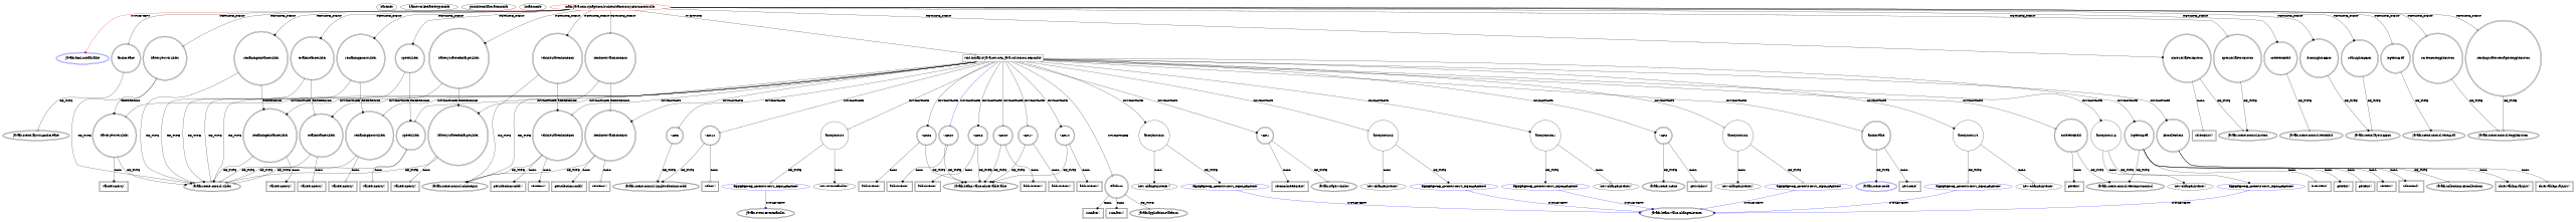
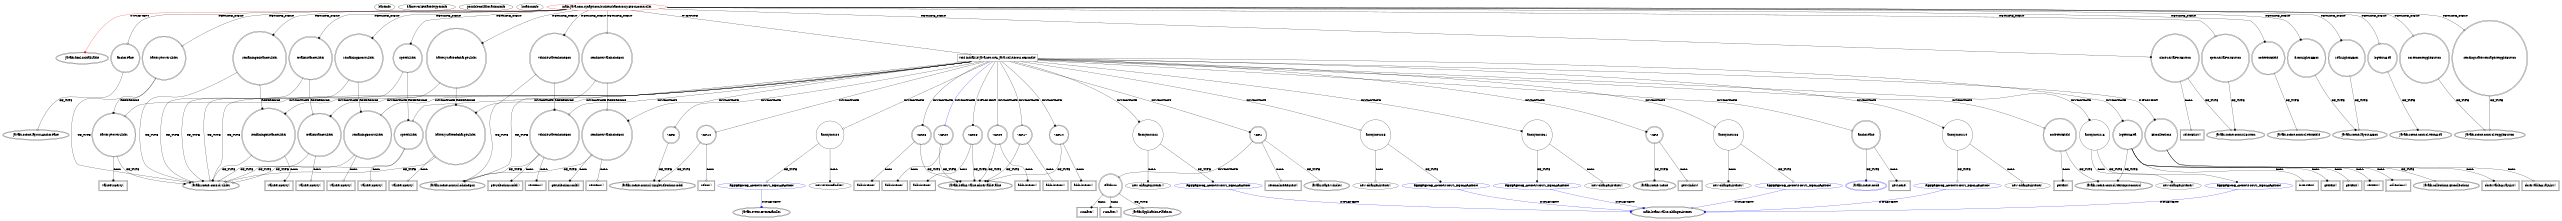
  digraph {
    node [isFrameworkType=true vertexType=INSIDE_CALL peripheries=2 shape=circle]
    edge [arrowhead=box]
    baseInfo [category=extension_graph graphId=3534 isAnonymous=false possibleRelation=true isFrameworkType="" vertexType="" peripheries="" shape=""]
    frameworkRelatedTypesInfo [0="javafx.fxml.Initializable" isFrameworkType="" vertexType="" peripheries="" shape=""]
    possibleCollaborationsInfo [0="3534~OVERRIDING_METHOD_DECLARATION-INSTANTIATION-~javafx.fxml.Initializable ~javafx.beans.value.ChangeListener ~false~true" 1="3534~OVERRIDING_METHOD_DECLARATION-INSTANTIATION-~javafx.fxml.Initializable ~javafx.event.EventHandler ~false~true" isFrameworkType="" vertexType="" peripheries="" shape=""]
    locationInfo [contextSignature=FXMLController filePath="/markosankovic-CP1401901_BUCKeUSBAccessory/CP1401901_BUCKeUSBAccessory-master/src/main/java/com/synapticon/buckeusbaccessory/FXMLController.java" graphId=3534 projectName="markosankovic-CP1401901_BUCKeUSBAccessory" isFrameworkType="" vertexType="" peripheries="" shape=""]
    n5 [color=red isFrameworkType=false label="main.java.com.synapticon.buckeusbaccessory.FXMLController" vertexType=ROOT_CLIENT_CLASS_DECLARATION peripheries="" shape=""]
-   n6 [label="javafx.fxml.Initializable" vertexType=FRAMEWORK_INTERFACE_TYPE color=blue shape=""]
+   n6 [label="javafx.fxml.Initializable" vertexType=FRAMEWORK_INTERFACE_TYPE shape=""]
    n7 [label=anchorPane vertexType=FIELD_DECLARATION]
    n8 [label=batteryPowerSlider vertexType=FIELD_DECLARATION]
    n9 [label=batteryStateOfChargeSlider vertexType=FIELD_DECLARATION]
    n10 [label=closeSerialPortButton vertexType=FIELD_DECLARATION]
    n11 [label=codeTextField vertexType=FIELD_DECLARATION]
    n12 [label=frontLightsHBox vertexType=FIELD_DECLARATION]
    n13 [label=logTextArea vertexType=FIELD_DECLARATION]
    n14 [label=openSerialPortButton vertexType=FIELD_DECLARATION]
    n15 [label=rearLightsHBox vertexType=FIELD_DECLARATION]
    n16 [label=remainingBoostSlider vertexType=FIELD_DECLARATION]
    n17 [label=remainingDistanceSlider vertexType=FIELD_DECLARATION]
    n18 [label=screenOnToggleButton vertexType=FIELD_DECLARATION]
    n19 [label=sendIntervalChoiceBox vertexType=FIELD_DECLARATION]
    n20 [label=sendingStateMessagesToggleButton vertexType=FIELD_DECLARATION]
    n21 [label=speedSlider vertexType=FIELD_DECLARATION]
    n22 [label=totalDistanceSlider vertexType=FIELD_DECLARATION]
    n23 [label=vehicleStateChoiceBox vertexType=FIELD_DECLARATION]
    n24 [isFrameworkType=false label="void initialize(java.net.URL,java.util.ResourceBundle)" shape=box vertexType=OVERRIDING_METHOD_DECLARATION peripheries=""]
    n25 [label="javafx.scene.layout.AnchorPane" vertexType=FRAMEWORK_CLASS_TYPE shape=""]
    n26 [label="javafx.scene.control.Slider" vertexType=FRAMEWORK_CLASS_TYPE shape=""]
    n27 [label=batteryPowerSlider vertexType=VARIABLE_EXPRESION]
    n28 [label=batteryStateOfChargeSlider vertexType=VARIABLE_EXPRESION]
    n29 [label="javafx.scene.control.Button" vertexType=FRAMEWORK_CLASS_TYPE shape=""]
    n30 [label="selectFirst()" shape=box]
    n31 [label="javafx.scene.control.TextField" vertexType=FRAMEWORK_CLASS_TYPE shape=""]
    n32 [label="javafx.scene.layout.HBox" vertexType=FRAMEWORK_CLASS_TYPE shape=""]
    n33 [label="javafx.scene.control.TextArea" vertexType=FRAMEWORK_CLASS_TYPE shape=""]
    n34 [label=remainingBoostSlider vertexType=VARIABLE_EXPRESION]
    n35 [label=remainingDistanceSlider vertexType=VARIABLE_EXPRESION]
    n36 [label="javafx.scene.control.ToggleButton" vertexType=FRAMEWORK_CLASS_TYPE shape=""]
    n37 [label="javafx.scene.control.ChoiceBox" vertexType=FRAMEWORK_CLASS_TYPE shape=""]
    n38 [label=sendIntervalChoiceBox vertexType=VARIABLE_EXPRESION]
    n39 [label=speedSlider vertexType=VARIABLE_EXPRESION]
    n40 [label=totalDistanceSlider vertexType=VARIABLE_EXPRESION]
    n41 [label=vehicleStateChoiceBox vertexType=VARIABLE_EXPRESION]
    n42 [label=Platform vertexType=VARIABLE_EXPRESION]
    n43 [label=VAR1 vertexType=VARIABLE_EXPRESION]
    n44 [label=VAR2 vertexType=VARIABLE_EXPRESION]
    n45 [label=anchorPane vertexType=VARIABLE_EXPRESION]
    n46 [isFrameworkType=false label=anonymous4 vertexType=VARIABLE_EXPRESION peripheries=""]
    n47 [label=codeTextField vertexType=VARIABLE_EXPRESION]
    n48 [label=FXCollections vertexType=VARIABLE_EXPRESION]
    n49 [label=VAR8 vertexType=VARIABLE_EXPRESION]
    n50 [label=VAR12 vertexType=VARIABLE_EXPRESION]
    n51 [label=VAR14 vertexType=VARIABLE_EXPRESION]
    n52 [isFrameworkType=false label=anonymous16 vertexType=VARIABLE_EXPRESION peripheries=""]
    n53 [label=VAR17 vertexType=VARIABLE_EXPRESION]
    n54 [isFrameworkType=false label=anonymous19 vertexType=VARIABLE_EXPRESION peripheries=""]
    n55 [label=VAR20 vertexType=VARIABLE_EXPRESION]
    n56 [isFrameworkType=false label=anonymous22 vertexType=VARIABLE_EXPRESION peripheries=""]
    n57 [label=VAR23 vertexType=VARIABLE_EXPRESION]
    n58 [isFrameworkType=false label=anonymous25 vertexType=VARIABLE_EXPRESION peripheries=""]
    n59 [label=VAR26 vertexType=VARIABLE_EXPRESION]
    n60 [isFrameworkType=false label=anonymous28 vertexType=VARIABLE_EXPRESION peripheries=""]
    n61 [label=VAR29 vertexType=VARIABLE_EXPRESION]
    n62 [isFrameworkType=false label=anonymous31 vertexType=VARIABLE_EXPRESION peripheries=""]
    n63 [label=logTextArea vertexType=VARIABLE_EXPRESION]
    n64 [label="valueProperty()" shape=box]
    n65 [label="valueProperty()" shape=box]
    n66 [label="valueProperty()" shape=box]
    n67 [label="valueProperty()" shape=box]
    n68 [label="setItems()" shape=box]
    n69 [label="getSelectionModel()" shape=box]
    n70 [label="valueProperty()" shape=box]
    n71 [label="valueProperty()" shape=box]
    n72 [label="setItems()" shape=box]
    n73 [label="getSelectionModel()" shape=box]
    n74 [label="javafx.application.Platform" vertexType=FRAMEWORK_CLASS_TYPE shape=""]
    n75 [label="runLater()" shape=box]
    n76 [label="runLater()" shape=box]
    n77 [label="javafx.stage.Window" vertexType=FRAMEWORK_CLASS_TYPE shape=""]
    n78 [label="setOnCloseRequest()" shape=box]
    n79 [label="javafx.scene.Scene" vertexType=FRAMEWORK_CLASS_TYPE shape=""]
    n80 [label="getWindow()" shape=box]
    n81 [color=blue label="javafx.scene.Node" vertexType=FRAMEWORK_CLASS_TYPE shape=""]
    n82 [label="getScene()" shape=box]
    n83 [color=blue isFrameworkType=false label=REFERENCE_ANONYMOUS_DECLARATION vertexType=REFERENCE_ANONYMOUS_DECLARATION peripheries="" shape=""]
    n84 [isFrameworkType=false label="new EventHandler()" vertexType=CONSTRUCTOR_CALL peripheries="" shape=""]
    n85 [label="javafx.scene.control.TextInputControl" vertexType=FRAMEWORK_CLASS_TYPE shape=""]
    n86 [label="getText()" shape=box]
    n87 [label="javafx.collections.FXCollections" vertexType=FRAMEWORK_CLASS_TYPE shape=""]
    n88 [label="observableArrayList()" shape=box]
    n89 [label="observableArrayList()" shape=box]
    n90 [label="javafx.scene.control.SingleSelectionModel" vertexType=FRAMEWORK_CLASS_TYPE shape=""]
    n91 [label="select()" shape=box]
    n92 [label="javafx.beans.value.ObservableValue" vertexType=FRAMEWORK_INTERFACE_TYPE shape=""]
    n93 [label="addListener()" shape=box]
    n94 [color=blue isFrameworkType=false label=REFERENCE_ANONYMOUS_DECLARATION vertexType=REFERENCE_ANONYMOUS_DECLARATION peripheries="" shape=""]
    n95 [isFrameworkType=false label="new ChangeListener()" vertexType=CONSTRUCTOR_CALL peripheries="" shape=""]
    n96 [label="addListener()" shape=box]
    n97 [color=blue isFrameworkType=false label=REFERENCE_ANONYMOUS_DECLARATION vertexType=REFERENCE_ANONYMOUS_DECLARATION peripheries="" shape=""]
    n98 [isFrameworkType=false label="new ChangeListener()" vertexType=CONSTRUCTOR_CALL peripheries="" shape=""]
    n99 [label="addListener()" shape=box]
    n100 [color=blue isFrameworkType=false label=REFERENCE_ANONYMOUS_DECLARATION vertexType=REFERENCE_ANONYMOUS_DECLARATION peripheries="" shape=""]
    n101 [isFrameworkType=false label="new ChangeListener()" vertexType=CONSTRUCTOR_CALL peripheries="" shape=""]
    n102 [label="addListener()" shape=box]
    n103 [color=blue isFrameworkType=false label=REFERENCE_ANONYMOUS_DECLARATION vertexType=REFERENCE_ANONYMOUS_DECLARATION peripheries="" shape=""]
    n104 [isFrameworkType=false label="new ChangeListener()" vertexType=CONSTRUCTOR_CALL peripheries="" shape=""]
    n105 [label="addListener()" shape=box]
    n106 [color=blue isFrameworkType=false label=REFERENCE_ANONYMOUS_DECLARATION vertexType=REFERENCE_ANONYMOUS_DECLARATION peripheries="" shape=""]
    n107 [isFrameworkType=false label="new ChangeListener()" vertexType=CONSTRUCTOR_CALL peripheries="" shape=""]
    n108 [label="addListener()" shape=box]
    n109 [color=blue isFrameworkType=false label=REFERENCE_ANONYMOUS_DECLARATION vertexType=REFERENCE_ANONYMOUS_DECLARATION peripheries="" shape=""]
    n110 [isFrameworkType=false label="new ChangeListener()" vertexType=CONSTRUCTOR_CALL peripheries="" shape=""]
    n111 [label="getText()" shape=box]
    n112 [label="setText()" shape=box]
-   n113 [label="selectEnd()" shape=box]
+   n113 [label="collections()" shape=box]
    n114 [label="insertText()" shape=box]
    n115 [label="getText()" shape=box]
    n116 [label="javafx.event.EventHandler" vertexType=FRAMEWORK_INTERFACE_TYPE shape=""]
-   n117 [label="javafx.beans.value.ChangeListener" vertexType=FRAMEWORK_INTERFACE_TYPE shape=""]
+   n117 [label="main.beans.value.ChangeListener" vertexType=FRAMEWORK_INTERFACE_TYPE shape=""]
    n5 -> n6 [color=red label=IMPLEMENT]
    n5 -> n7 [arrowhead=odot label=DECLARE_FIELD]
    n5 -> n8 [arrowhead=odot label=DECLARE_FIELD]
    n5 -> n9 [label=DECLARE_FIELD]
    n5 -> n10 [label=DECLARE_FIELD]
    n5 -> n11 [label=DECLARE_FIELD]
    n5 -> n12 [label=DECLARE_FIELD]
    n5 -> n13 [arrowhead=odot label=DECLARE_FIELD]
    n5 -> n14 [arrowhead=odot label=DECLARE_FIELD]
    n5 -> n15 [label=DECLARE_FIELD]
    n5 -> n16 [label=DECLARE_FIELD]
    n5 -> n17 [label=DECLARE_FIELD]
    n5 -> n18 [arrowhead=odot label=DECLARE_FIELD]
    n5 -> n19 [arrowhead=odot label=DECLARE_FIELD]
    n5 -> n20 [arrowhead=odot label=DECLARE_FIELD]
    n5 -> n21 [label=DECLARE_FIELD]
    n5 -> n22 [label=DECLARE_FIELD]
    n5 -> n23 [label=DECLARE_FIELD]
    n5 -> n24 [arrowhead=odot label=OVERRIDE]
    n7 -> n25 [arrowhead=odot label=OF_TYPE]
    n8 -> n26 [label=OF_TYPE]
    n8 -> n27 [label=REFERENCE]
    n9 -> n26 [arrowhead=odot label=OF_TYPE]
    n9 -> n28 [label=REFERENCE]
    n10 -> n29 [arrowhead=odot label=OF_TYPE]
    n10 -> n30 [arrowhead=odot label=CALL]
    n11 -> n31 [arrowhead=odot label=OF_TYPE]
    n12 -> n32 [label=OF_TYPE]
    n13 -> n33 [label=OF_TYPE]
    n14 -> n29 [label=OF_TYPE]
    n15 -> n32 [arrowhead=odot label=OF_TYPE]
    n16 -> n26 [label=OF_TYPE]
    n16 -> n34 [label=REFERENCE]
    n17 -> n26 [arrowhead=odot label=OF_TYPE]
    n17 -> n35 [label=REFERENCE]
    n18 -> n36 [arrowhead=odot label=OF_TYPE]
    n19 -> n37 [arrowhead=odot label=OF_TYPE]
    n19 -> n38 [arrowhead=odot label=REFERENCE]
    n20 -> n36 [arrowhead=odot label=OF_TYPE]
    n21 -> n26 [arrowhead=odot label=OF_TYPE]
    n21 -> n39 [label=REFERENCE]
    n22 -> n26 [arrowhead=odot label=OF_TYPE]
    n22 -> n40 [arrowhead=odot label=REFERENCE]
    n23 -> n37 [label=OF_TYPE]
    n23 -> n41 [label=REFERENCE]
    n24 -> n27 [arrowhead=odot label=INSTANTIATE]
    n24 -> n28 [label=INSTANTIATE]
    n24 -> n34 [arrowhead=odot label=INSTANTIATE]
    n24 -> n35 [label=INSTANTIATE]
    n24 -> n38 [label=INSTANTIATE]
    n24 -> n39 [arrowhead=odot label=INSTANTIATE]
    n24 -> n40 [label=INSTANTIATE]
    n24 -> n41 [arrowhead=odot label=INSTANTIATE]
-   n24 -> n42 [arrowhead=odot label=INSTANTIATE]
+   n43 -> n42 [arrowhead=odot label=INSTANTIATE]
    n24 -> n43 [label=INSTANTIATE]
    n24 -> n44 [label=INSTANTIATE]
    n24 -> n45 [arrowhead=odot label=INSTANTIATE]
    n24 -> n46 [arrowhead=odot label=INSTANTIATE]
    n24 -> n47 [arrowhead=odot label=INSTANTIATE]
-   n24 -> n48 [label=INSTANTIATE]
+   n24 -> n48 [label=IMPLEMENT]
    n24 -> n49 [arrowhead=odot label=INSTANTIATE]
    n24 -> n50 [arrowhead=odot label=INSTANTIATE]
    n24 -> n51 [label=INSTANTIATE]
    n24 -> n52 [label=INSTANTIATE]
    n24 -> n53 [arrowhead=odot label=INSTANTIATE]
    n24 -> n54 [label=INSTANTIATE]
    n24 -> n55 [arrowhead=odot color=blue label=INSTANTIATE]
    n24 -> n56 [label=INSTANTIATE]
-   n24 -> n57 [label=INSTANTIATE]
+   n24 -> n57 [label=IMPLEMENT]
    n24 -> n58 [arrowhead=odot label=INSTANTIATE]
    n24 -> n59 [label=INSTANTIATE]
    n24 -> n60 [arrowhead=odot label=INSTANTIATE]
    n24 -> n61 [arrowhead=odot label=INSTANTIATE]
    n24 -> n62 [label=INSTANTIATE]
    n24 -> n63 [label=INSTANTIATE]
    n27 -> n26 [label=OF_TYPE]
    n27 -> n64 [label=CALL]
    n28 -> n26 [arrowhead=odot label=OF_TYPE]
    n28 -> n65 [arrowhead=odot label=CALL]
    n34 -> n26 [arrowhead=odot label=OF_TYPE]
    n34 -> n66 [arrowhead=odot label=CALL]
    n35 -> n26 [label=OF_TYPE]
    n35 -> n67 [label=CALL]
    n38 -> n37 [arrowhead=odot label=OF_TYPE]
    n38 -> n68 [arrowhead=odot label=CALL]
    n38 -> n69 [label=CALL]
    n39 -> n26 [arrowhead=odot label=OF_TYPE]
    n39 -> n70 [arrowhead=odot label=CALL]
    n40 -> n26 [arrowhead=odot label=OF_TYPE]
    n40 -> n71 [arrowhead=odot label=CALL]
    n41 -> n37 [arrowhead=odot label=OF_TYPE]
    n41 -> n72 [label=CALL]
    n41 -> n73 [label=CALL]
    n42 -> n74 [arrowhead=odot label=OF_TYPE]
    n42 -> n75 [label=CALL]
    n42 -> n76 [label=CALL]
    n43 -> n77 [arrowhead=odot label=OF_TYPE]
-   n43 -> n78 [label=CALL]
+   n43 -> n78 [arrowhead=odot label=CALL]
    n44 -> n79 [label=OF_TYPE]
    n44 -> n80 [arrowhead=odot label=CALL]
    n45 -> n81 [label=OF_TYPE]
    n45 -> n82 [label=CALL]
    n46 -> n83 [arrowhead=odot label=OF_TYPE]
    n46 -> n84 [label=CALL]
    n47 -> n85 [label=OF_TYPE]
    n47 -> n86 [label=CALL]
    n48 -> n87 [arrowhead=odot label=OF_TYPE]
    n48 -> n88 [label=CALL]
    n48 -> n89 [arrowhead=odot label=CALL]
    n49 -> n90 [label=OF_TYPE]
    n50 -> n90 [label=OF_TYPE]
    n50 -> n91 [arrowhead=odot label=CALL]
    n51 -> n92 [label=OF_TYPE]
    n51 -> n93 [label=CALL]
    n52 -> n94 [label=OF_TYPE]
    n52 -> n95 [label=CALL]
    n53 -> n92 [label=OF_TYPE]
    n53 -> n96 [arrowhead=odot label=CALL]
    n54 -> n97 [arrowhead=odot label=OF_TYPE]
    n54 -> n98 [arrowhead=odot label=CALL]
    n55 -> n92 [label=OF_TYPE]
    n55 -> n99 [label=CALL]
    n56 -> n100 [label=OF_TYPE]
    n56 -> n101 [label=CALL]
    n57 -> n92 [label=OF_TYPE]
    n57 -> n102 [label=CALL]
    n58 -> n103 [label=OF_TYPE]
    n58 -> n104 [arrowhead=odot label=CALL]
    n59 -> n92 [label=OF_TYPE]
    n59 -> n105 [label=CALL]
    n60 -> n106 [arrowhead=odot label=OF_TYPE]
    n60 -> n107 [label=CALL]
    n61 -> n92 [label=OF_TYPE]
    n61 -> n108 [label=CALL]
    n62 -> n109 [label=OF_TYPE]
    n62 -> n110 [arrowhead=odot label=CALL]
    n63 -> n85 [label=OF_TYPE]
    n63 -> n111 [arrowhead=odot label=CALL]
    n63 -> n112 [label=CALL]
    n63 -> n113 [label=CALL]
    n63 -> n114 [arrowhead=odot label=CALL]
    n63 -> n115 [label=CALL]
    n83 -> n116 [color=blue label=IMPLEMENT]
    n94 -> n117 [arrowhead=odot color=blue label=IMPLEMENT]
    n97 -> n117 [color=blue label=IMPLEMENT]
    n100 -> n117 [color=blue label=IMPLEMENT]
    n103 -> n117 [arrowhead=odot color=blue label=IMPLEMENT]
    n106 -> n117 [arrowhead=odot color=blue label=IMPLEMENT]
    n109 -> n117 [color=blue label=IMPLEMENT]
  }
